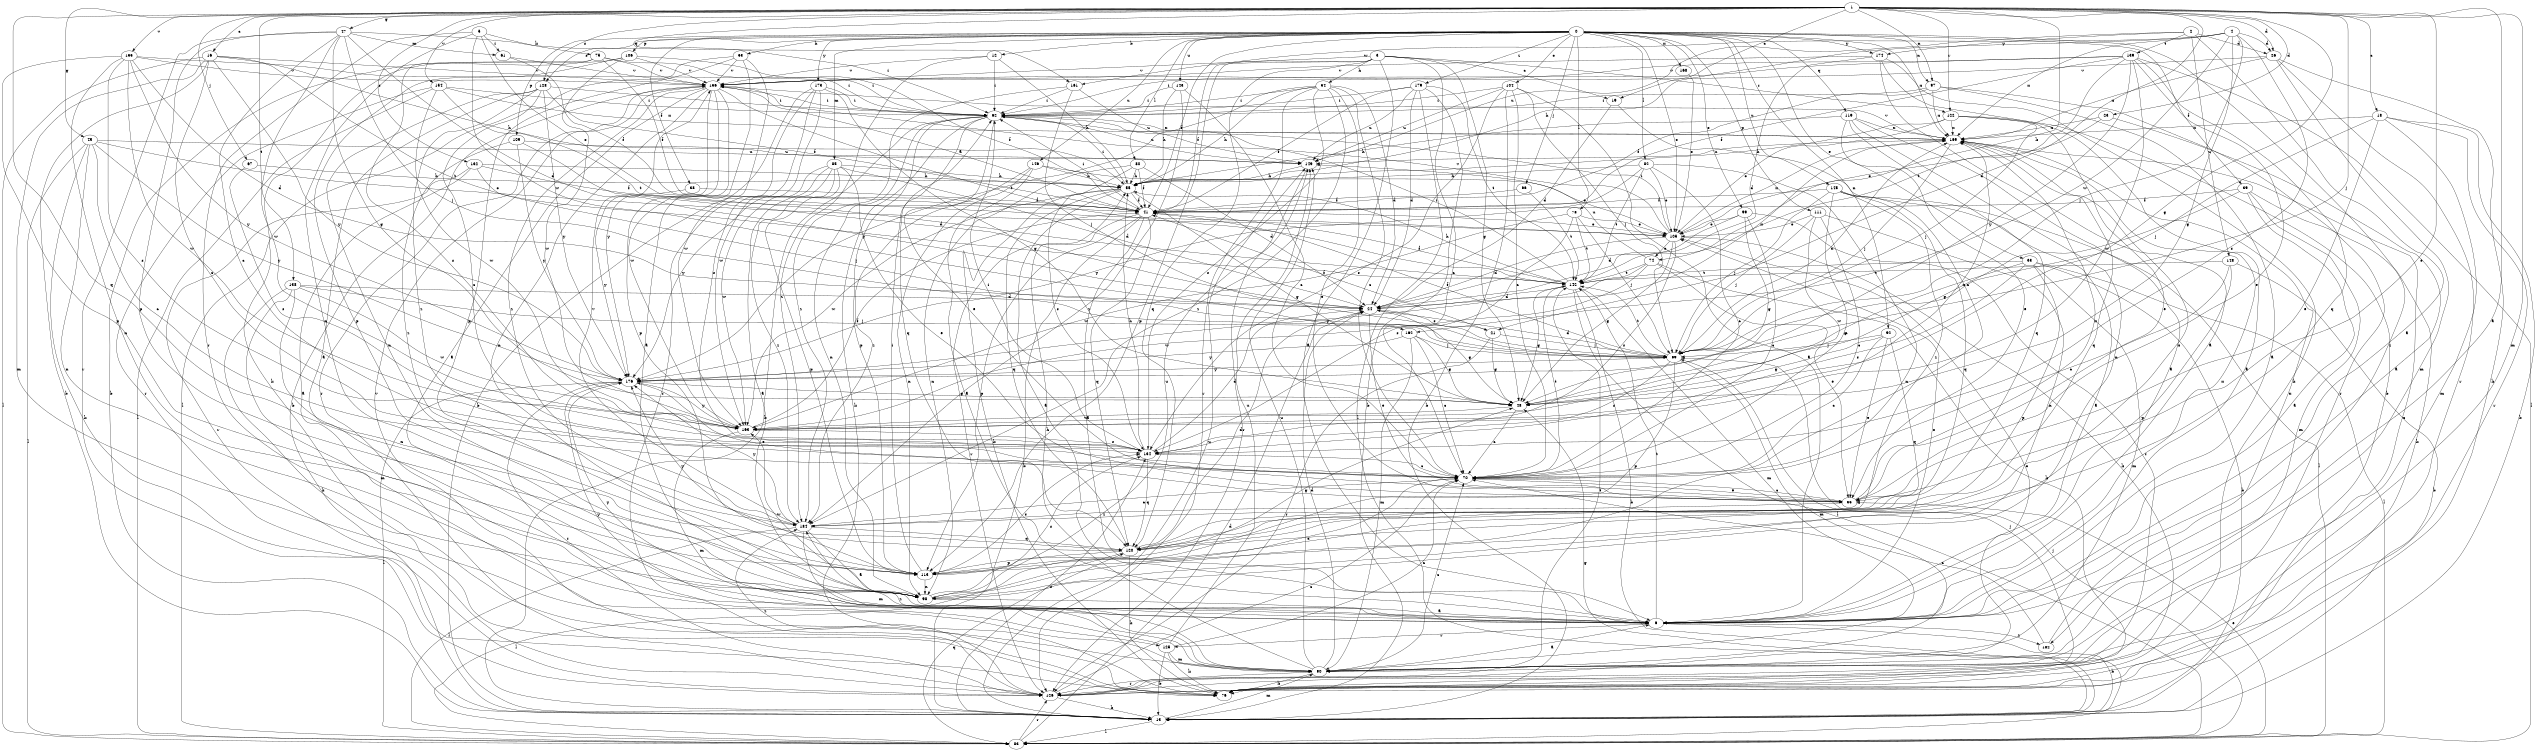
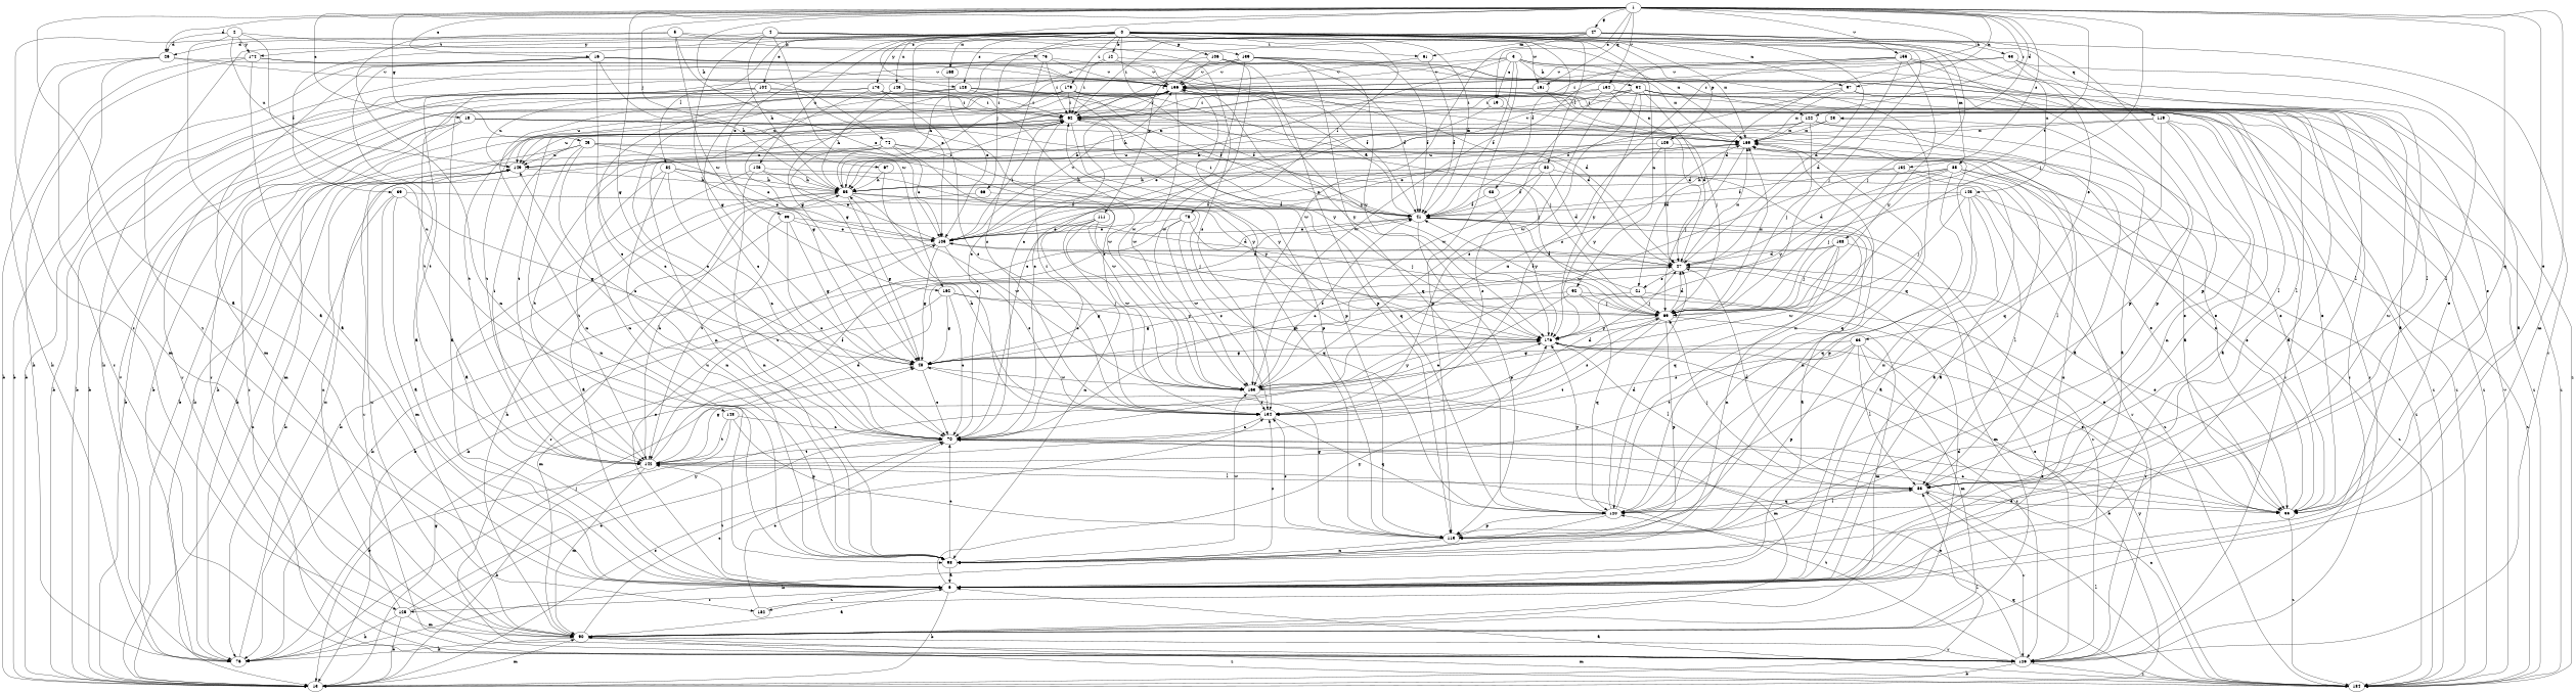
  strict digraph {
    0
    12
    33
    38
    39
    41
    53
    66
    78
    80
    82
    85
    92
    97
    99
    104
    105
    106
    109
    111
    119
    128
    143
    145
    146
    168
    169
    173
    174
    179
    182
    156
    55
    62
    184
    48
    90
    113
    134
    13
    142
    83
    176
    6
    76
    120
    126
    163
    69
    98
-   27 [label=24]
+   27
    n52 [label=70]
    35
    149
    1
    16
    18
    19
    21
    23
    26
    45
    47
    67
    74
    122
    132
    138
    154
    155
    161
    125
    61
    2
    139
    148
    3
    54
    4
    162
    5
    75
    0 -> 12 [label=b]
    0 -> 33 [label=e]
    0 -> 38 [label=f]
    0 -> 39 [label=f]
    0 -> 41 [label=f]
    0 -> 53 [label=h]
    0 -> 66 [label=j]
    0 -> 78 [label=l]
    0 -> 80 [label=l]
    0 -> 82 [label=l]
    0 -> 85 [label=m]
    0 -> 92 [label=n]
    0 -> 97 [label=n]
    0 -> 99 [label=o]
    0 -> 104 [label=o]
    0 -> 105 [label=o]
    0 -> 106 [label=p]
    0 -> 109 [label=p]
    0 -> 111 [label=p]
    0 -> 119 [label=q]
    0 -> 128 [label=s]
    0 -> 143 [label=u]
    0 -> 145 [label=u]
    0 -> 146 [label=u]
    0 -> 168 [label=x]
    0 -> 169 [label=x]
    0 -> 173 [label=y]
    0 -> 174 [label=y]
    0 -> 179 [label=z]
    0 -> 182 [label=z]
    12 -> 156 [label=v]
    12 -> 55 [label=h]
    12 -> 62 [label=i]
    12 -> 184 [label=z]
    33 -> 48 [label=g]
    33 -> 90 [label=m]
    33 -> 113 [label=p]
    33 -> 134 [label=s]
    33 -> 13 [label=b]
    33 -> 142 [label=t]
    33 -> 83 [label=l]
    38 -> 41 [label=f]
    38 -> 176 [label=y]
    39 -> 41 [label=f]
    39 -> 48 [label=g]
    39 -> 90 [label=m]
    39 -> 6 [label=a]
    39 -> 76 [label=k]
    41 -> 105 [label=o]
    41 -> 156 [label=a]
    41 -> 62 [label=i]
    41 -> 113 [label=p]
    41 -> 13 [label=b]
    41 -> 6 [label=a]
    41 -> 120 [label=q]
    41 -> 126 [label=r]
    53 -> 156 [label=v]
    53 -> 113 [label=p]
    53 -> 83 [label=l]
    53 -> 6 [label=a]
    53 -> 163 [label=w]
    66 -> 41 [label=f]
    66 -> 142 [label=t]
    78 -> 105 [label=o]
    78 -> 134 [label=s]
    78 -> 142 [label=t]
    78 -> 163 [label=w]
    78 -> 69 [label=j]
    80 -> 41 [label=f]
    80 -> 55 [label=h]
    80 -> 134 [label=s]
    80 -> 98 [label=n]
    80 -> 27 [label=d]
    82 -> 105 [label=o]
    82 -> 55 [label=h]
    82 -> 142 [label=t]
    82 -> 176 [label=y]
    82 -> 98 [label=n]
    82 -> n52 [label=c]
    85 -> 55 [label=h]
    85 -> 184 [label=z]
    85 -> 113 [label=p]
    85 -> 176 [label=y]
    85 -> 6 [label=a]
    85 -> 163 [label=w]
    85 -> 27 [label=d]
    85 -> 35 [label=e]
    92 -> 48 [label=g]
    92 -> 120 [label=q]
    92 -> 69 [label=j]
    92 -> n52 [label=c]
    92 -> 35 [label=e]
    97 -> 41 [label=f]
    97 -> 169 [label=x]
    97 -> 62 [label=i]
    97 -> 6 [label=a]
    97 -> 126 [label=r]
    99 -> 105 [label=o]
    99 -> 48 [label=g]
    99 -> 126 [label=r]
    99 -> 27 [label=d]
    99 -> n52 [label=c]
    104 -> 62 [label=i]
    104 -> 134 [label=s]
    104 -> 13 [label=b]
    104 -> 6 [label=a]
    104 -> 69 [label=j]
    104 -> n52 [label=c]
    104 -> 149 [label=u]
    105 -> 169 [label=x]
    105 -> 156 [label=v]
    105 -> 62 [label=i]
    105 -> 48 [label=g]
    105 -> 134 [label=s]
    105 -> 76 [label=k]
    105 -> 27 [label=d]
    106 -> 41 [label=f]
    106 -> 156 [label=v]
    106 -> 113 [label=p]
    106 -> 76 [label=k]
    106 -> 163 [label=w]
    109 -> 184 [label=z]
    109 -> 176 [label=y]
    109 -> 27 [label=d]
    109 -> 149 [label=u]
    111 -> 105 [label=o]
    111 -> 163 [label=w]
    111 -> 69 [label=j]
    111 -> 98 [label=n]
    111 -> n52 [label=c]
    119 -> 169 [label=x]
    119 -> 55 [label=h]
    119 -> 6 [label=a]
    119 -> 120 [label=q]
    119 -> 98 [label=n]
    119 -> 35 [label=e]
    128 -> 41 [label=f]
    128 -> 62 [label=i]
    128 -> 184 [label=z]
    128 -> 176 [label=y]
    128 -> 6 [label=a]
    128 -> 98 [label=n]
    128 -> n52 [label=c]
    143 -> 55 [label=h]
    143 -> 62 [label=i]
    143 -> 184 [label=z]
    143 -> n52 [label=c]
    145 -> 41 [label=f]
    145 -> 184 [label=z]
    145 -> 83 [label=l]
    145 -> 6 [label=a]
    145 -> 120 [label=q]
    145 -> 69 [label=j]
    145 -> n52 [label=c]
    146 -> 105 [label=o]
    146 -> 55 [label=h]
    146 -> 184 [label=z]
    146 -> 6 [label=a]
    146 -> 98 [label=n]
    168 -> 105 [label=o]
    169 -> 156 [label=v]
    169 -> 120 [label=q]
    169 -> 69 [label=j]
    169 -> 149 [label=u]
    173 -> 62 [label=i]
    173 -> 48 [label=g]
    173 -> 134 [label=s]
    173 -> 13 [label=b]
    173 -> 126 [label=r]
    173 -> 163 [label=w]
    174 -> 156 [label=v]
    174 -> 13 [label=b]
    174 -> 6 [label=a]
    174 -> 76 [label=k]
    174 -> 27 [label=d]
    179 -> 41 [label=f]
    179 -> 62 [label=i]
    179 -> 13 [label=b]
    179 -> 142 [label=t]
    179 -> 83 [label=l]
    179 -> 27 [label=d]
    179 -> 149 [label=u]
    182 -> 169 [label=x]
    182 -> n52 [label=c]
    156 -> 62 [label=i]
    156 -> 184 [label=z]
    156 -> 113 [label=p]
    156 -> 13 [label=b]
    156 -> 142 [label=t]
    156 -> 176 [label=y]
    156 -> 6 [label=a]
    156 -> 126 [label=r]
    156 -> 163 [label=w]
    156 -> 98 [label=n]
    55 -> 41 [label=f]
    55 -> 62 [label=i]
    55 -> 48 [label=g]
    55 -> 6 [label=a]
    55 -> 76 [label=k]
    55 -> 120 [label=q]
    55 -> 163 [label=w]
    62 -> 169 [label=x]
    62 -> 113 [label=p]
    62 -> 13 [label=b]
    62 -> 76 [label=k]
    62 -> 120 [label=q]
    62 -> 98 [label=n]
    62 -> 35 [label=e]
    62 -> 149 [label=u]
    184 -> 156 [label=v]
    184 -> 90 [label=m]
    184 -> 83 [label=l]
    184 -> 176 [label=y]
    184 -> 6 [label=a]
    184 -> 120 [label=q]
    184 -> n52 [label=c]
    48 -> 163 [label=w]
    48 -> n52 [label=c]
    90 -> 55 [label=h]
    90 -> 184 [label=z]
    90 -> 6 [label=a]
    90 -> 76 [label=k]
    90 -> 126 [label=r]
    90 -> 27 [label=d]
    90 -> n52 [label=c]
    90 -> 149 [label=u]
    113 -> 62 [label=i]
    113 -> 48 [label=g]
    113 -> 134 [label=s]
    113 -> 98 [label=n]
    134 -> 55 [label=h]
    134 -> 62 [label=i]
    134 -> 120 [label=q]
    134 -> 27 [label=d]
    134 -> n52 [label=c]
    13 -> 48 [label=g]
    13 -> 90 [label=m]
    13 -> 134 [label=s]
    13 -> 83 [label=l]
    13 -> 149 [label=u]
    142 -> 41 [label=f]
    142 -> 55 [label=h]
    142 -> 62 [label=i]
    142 -> 48 [label=g]
    142 -> 90 [label=m]
    142 -> 13 [label=b]
    142 -> 83 [label=l]
    142 -> 27 [label=d]
    83 -> 120 [label=q]
    83 -> 126 [label=r]
    83 -> 69 [label=j]
    83 -> 27 [label=d]
    83 -> 35 [label=e]
    176 -> 48 [label=g]
    176 -> 83 [label=l]
    176 -> 126 [label=r]
    176 -> 35 [label=e]
    6 -> 105 [label=o]
    6 -> 169 [label=x]
    6 -> 182 [label=z]
    6 -> 13 [label=b]
    6 -> 142 [label=t]
    6 -> 176 [label=y]
    6 -> 125 [label=r]
    76 -> 169 [label=x]
    76 -> 156 [label=v]
    76 -> 69 [label=j]
    120 -> 169 [label=x]
    120 -> 113 [label=p]
    120 -> 83 [label=l]
    120 -> 176 [label=y]
    120 -> 76 [label=k]
    120 -> 27 [label=d]
    126 -> 105 [label=o]
    126 -> 184 [label=z]
    126 -> 13 [label=b]
    126 -> 142 [label=t]
    126 -> n52 [label=c]
    163 -> 41 [label=f]
    163 -> 169 [label=x]
    163 -> 90 [label=m]
    163 -> 134 [label=s]
    163 -> 176 [label=y]
    69 -> 41 [label=f]
    69 -> 169 [label=x]
    69 -> 90 [label=m]
    69 -> 113 [label=p]
    69 -> 134 [label=s]
    69 -> 142 [label=t]
    69 -> 176 [label=y]
    69 -> 27 [label=d]
    98 -> 134 [label=s]
    98 -> 6 [label=a]
    98 -> 163 [label=w]
    98 -> n52 [label=c]
    98 -> 149 [label=u]
    27 -> 169 [label=x]
    27 -> 48 [label=g]
    27 -> 35 [label=e]
    27 -> 21 [label=s]
    n52 -> 142 [label=t]
    n52 -> 35 [label=e]
    35 -> 169 [label=x]
    35 -> 184 [label=z]
    35 -> n52 [label=c]
    149 -> 55 [label=h]
    149 -> 126 [label=r]
    1 -> 97 [label=n]
    1 -> 128 [label=s]
    1 -> 48 [label=g]
    1 -> 90 [label=m]
    1 -> 6 [label=a]
    1 -> 120 [label=q]
    1 -> 69 [label=j]
    1 -> 35 [label=e]
    1 -> 16 [label=c]
    1 -> 18 [label=c]
    1 -> 19 [label=c]
    1 -> 21 [label=d]
    1 -> 23 [label=d]
    1 -> 26 [label=d]
    1 -> 45 [label=g]
    1 -> 47 [label=g]
    1 -> 67 [label=j]
    1 -> 74 [label=k]
    1 -> 122 [label=r]
    1 -> 132 [label=s]
    1 -> 138 [label=t]
    1 -> 154 [label=v]
    1 -> 155 [label=v]
    1 -> 161 [label=q]
    16 -> 156 [label=v]
    16 -> 55 [label=h]
    16 -> 90 [label=m]
    16 -> 13 [label=b]
    16 -> 142 [label=t]
    16 -> 83 [label=l]
    16 -> 176 [label=y]
    16 -> n52 [label=c]
    18 -> 169 [label=x]
    18 -> 90 [label=m]
    18 -> 13 [label=b]
    18 -> 126 [label=r]
    18 -> 69 [label=j]
    18 -> 35 [label=e]
    19 -> 27 [label=d]
    19 -> n52 [label=c]
    21 -> 41 [label=f]
    21 -> 48 [label=g]
    21 -> 126 [label=r]
    21 -> 69 [label=j]
    23 -> 105 [label=o]
    23 -> 169 [label=x]
    23 -> 6 [label=a]
    26 -> 169 [label=x]
    26 -> 156 [label=v]
    26 -> 90 [label=m]
    26 -> 76 [label=k]
    26 -> 126 [label=r]
    45 -> 105 [label=o]
    45 -> 83 [label=l]
    45 -> 176 [label=y]
    45 -> 76 [label=k]
    45 -> 98 [label=n]
    45 -> n52 [label=c]
    45 -> 149 [label=u]
    47 -> 62 [label=i]
    47 -> 48 [label=g]
    47 -> 113 [label=p]
    47 -> 126 [label=r]
    47 -> 163 [label=w]
    47 -> 69 [label=j]
    47 -> 27 [label=d]
    47 -> n52 [label=c]
    47 -> 61 [label=m]
    67 -> 55 [label=h]
    67 -> 134 [label=s]
-   105 -> 74 [label=o]
+   74 -> 105 [label=o]
    74 -> 142 [label=t]
    74 -> 176 [label=y]
    74 -> 76 [label=k]
    74 -> 163 [label=w]
    74 -> 35 [label=e]
    74 -> 149 [label=u]
    122 -> 105 [label=o]
    122 -> 169 [label=x]
    122 -> 55 [label=h]
    122 -> 6 [label=a]
    122 -> 69 [label=j]
    122 -> 35 [label=e]
    132 -> 41 [label=f]
    132 -> 55 [label=h]
    132 -> 6 [label=a]
    132 -> 126 [label=r]
    132 -> 69 [label=j]
    138 -> 90 [label=m]
    138 -> 76 [label=k]
    138 -> 163 [label=w]
    138 -> 69 [label=j]
    138 -> 98 [label=n]
    138 -> 27 [label=d]
    154 -> 169 [label=x]
    154 -> 62 [label=i]
    154 -> 142 [label=t]
    154 -> 83 [label=l]
    154 -> 126 [label=r]
    154 -> 163 [label=w]
    155 -> 156 [label=v]
    155 -> 62 [label=i]
    155 -> 113 [label=p]
    155 -> 134 [label=s]
    155 -> 176 [label=y]
    155 -> 163 [label=w]
-   155 -> 98 [label=n]
+   155 -> 98 [label=w]
    155 -> 27 [label=d]
    161 -> 62 [label=i]
    161 -> 184 [label=z]
    161 -> 69 [label=j]
    161 -> 149 [label=u]
    125 -> 90 [label=m]
    125 -> 13 [label=b]
    125 -> 176 [label=y]
    125 -> 76 [label=k]
    125 -> n52 [label=c]
    125 -> 149 [label=u]
    61 -> 41 [label=f]
    61 -> 156 [label=v]
    2 -> 174 [label=y]
    2 -> 6 [label=a]
    2 -> 149 [label=u]
    2 -> 26 [label=d]
    2 -> 139 [label=t]
    2 -> 148 [label=u]
    139 -> 41 [label=f]
    139 -> 156 [label=v]
    139 -> 62 [label=i]
    139 -> 142 [label=t]
    139 -> 83 [label=l]
    139 -> 176 [label=y]
    139 -> 120 [label=q]
    139 -> 163 [label=w]
    139 -> 35 [label=e]
    148 -> 113 [label=p]
    148 -> 13 [label=b]
    148 -> 142 [label=t]
    148 -> n52 [label=c]
    3 -> 41 [label=f]
    3 -> 156 [label=v]
    3 -> 48 [label=g]
    3 -> 113 [label=p]
    3 -> 6 [label=a]
    3 -> 120 [label=q]
    3 -> n52 [label=c]
    3 -> 19 [label=c]
    3 -> 122 [label=r]
    3 -> 54 [label=h]
    54 -> 55 [label=h]
    54 -> 62 [label=i]
    54 -> 184 [label=z]
    54 -> 134 [label=s]
    54 -> 176 [label=y]
    54 -> 126 [label=r]
    54 -> 27 [label=d]
    54 -> n52 [label=c]
    54 -> 35 [label=e]
    4 -> 169 [label=x]
    4 -> 55 [label=h]
    4 -> 48 [label=g]
    4 -> 134 [label=s]
    4 -> 69 [label=j]
    4 -> 26 [label=d]
    4 -> 161 [label=w]
    4 -> 162 [label=w]
    162 -> 48 [label=g]
    162 -> 90 [label=m]
    162 -> 176 [label=y]
    162 -> 69 [label=j]
    162 -> n52 [label=c]
    5 -> 105 [label=o]
    5 -> 98 [label=n]
    5 -> 125 [label=r]
    5 -> 61 [label=i]
    5 -> 162 [label=w]
    5 -> 75 [label=k]
    75 -> 41 [label=f]
    75 -> 156 [label=v]
    75 -> 62 [label=i]
    75 -> 134 [label=s]
    75 -> 13 [label=b]
  }
